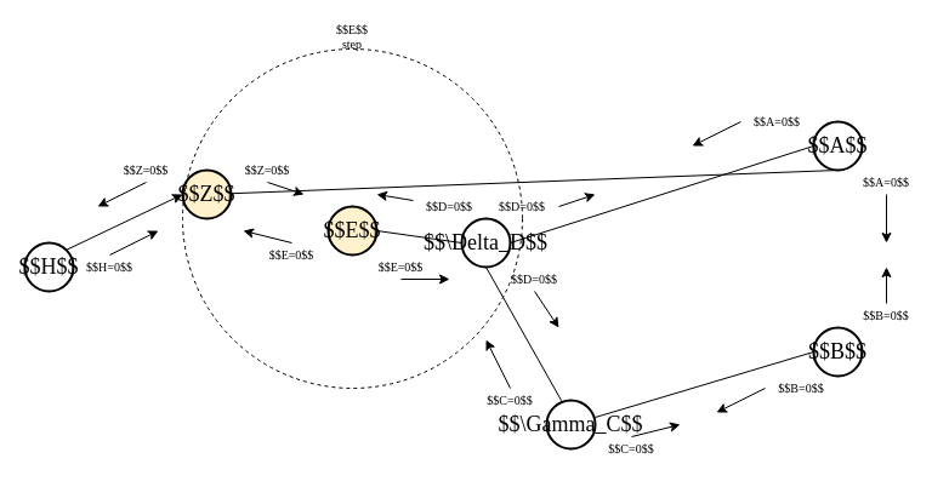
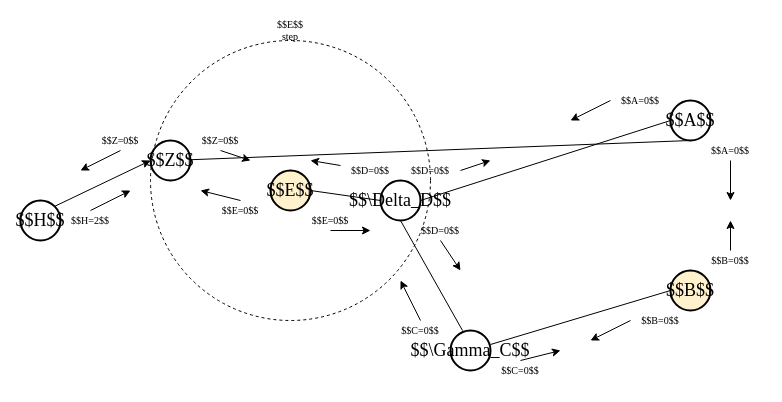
  <mxCell id="0" />
  <mxCell id="1" parent="0" />
  <mxCell id="2" value="$$H$$" style="ellipse;whiteSpace=wrap;html=1;aspect=fixed;strokeWidth=2;fontFamily=Verdana;fontSize=18;align=center;" vertex="1" parent="1"><mxGeometry x="20" y="200" width="40" height="40" as="geometry" /></mxCell>
- <mxCell id="3" value="$$Z$$" style="ellipse;whiteSpace=wrap;html=1;aspect=fixed;strokeWidth=2;fontFamily=Verdana;fontSize=18;align=center;fillColor=#fff2cc;" vertex="1" parent="1"><mxGeometry x="150" y="140" width="40" height="40" as="geometry" /></mxCell>
+ <mxCell id="3" value="$$Z$$" style="ellipse;whiteSpace=wrap;html=1;aspect=fixed;strokeWidth=2;fontFamily=Verdana;fontSize=18;align=center;" vertex="1" parent="1"><mxGeometry x="150" y="140" width="40" height="40" as="geometry" /></mxCell>
  <mxCell id="4" value="$$E$$" style="ellipse;whiteSpace=wrap;html=1;aspect=fixed;strokeWidth=2;fontFamily=Verdana;fontSize=18;align=center;fillColor=#fff2cc;" vertex="1" parent="1"><mxGeometry x="270" y="170" width="40" height="40" as="geometry" /></mxCell>
  <mxCell id="5" value="$$A$$" style="ellipse;whiteSpace=wrap;html=1;aspect=fixed;strokeWidth=2;fontFamily=Verdana;fontSize=18;align=center;" vertex="1" parent="1"><mxGeometry x="670" y="100" width="40" height="40" as="geometry" /></mxCell>
  <mxCell id="6" value="$$\Delta_D$$" style="ellipse;whiteSpace=wrap;html=1;aspect=fixed;strokeWidth=2;fontFamily=Verdana;fontSize=18;align=center;" vertex="1" parent="1"><mxGeometry x="380" y="180" width="40" height="40" as="geometry" /></mxCell>
  <mxCell id="7" value="$$\Gamma_C$$" style="ellipse;whiteSpace=wrap;html=1;aspect=fixed;strokeWidth=2;fontFamily=Verdana;fontSize=18;align=center;" vertex="1" parent="1"><mxGeometry x="450" y="330" width="40" height="40" as="geometry" /></mxCell>
- <mxCell id="8" value="$$B$$" style="ellipse;whiteSpace=wrap;html=1;aspect=fixed;strokeWidth=2;fontFamily=Verdana;fontSize=18;align=center;" vertex="1" parent="1"><mxGeometry x="670" y="270" width="40" height="40" as="geometry" /></mxCell>
+ <mxCell id="8" value="$$B$$" style="ellipse;whiteSpace=wrap;html=1;aspect=fixed;strokeWidth=2;fontFamily=Verdana;fontSize=18;align=center;fillColor=#fff2cc;" vertex="1" parent="1"><mxGeometry x="670" y="270" width="40" height="40" as="geometry" /></mxCell>
  <mxCell id="9" value="" style="endArrow=classic;html=1;strokeWidth=1;fontFamily=Verdana;fontSize=18;rounded=0;exitX=1;exitY=0;exitDx=0;exitDy=0;entryX=0;entryY=0.5;entryDx=0;entryDy=0;" edge="1" parent="1" source="2" target="3"><mxGeometry x="80" y="120" width="50" height="50" as="geometry"><mxPoint x="310" y="380" as="sourcePoint" /><mxPoint x="360" y="330" as="targetPoint" /></mxGeometry></mxCell>
  <mxCell id="10" value="" style="endArrow=none;html=1;strokeWidth=1;fontFamily=Verdana;fontSize=18;rounded=0;exitX=1;exitY=0.5;exitDx=0;exitDy=0;entryX=0;entryY=0.5;entryDx=0;entryDy=0;" edge="1" parent="1" source="4" target="6"><mxGeometry x="80" y="120" width="50" height="50" as="geometry"><mxPoint x="200" y="170" as="sourcePoint" /><mxPoint x="279" y="184" as="targetPoint" /></mxGeometry></mxCell>
  <mxCell id="11" value="" style="endArrow=none;html=1;strokeWidth=1;fontFamily=Verdana;fontSize=18;rounded=0;exitX=1;exitY=0.5;exitDx=0;exitDy=0;entryX=0;entryY=0.5;entryDx=0;entryDy=0;" edge="1" parent="1" source="6" target="5"><mxGeometry x="80" y="120" width="50" height="50" as="geometry"><mxPoint x="320" y="190" as="sourcePoint" /><mxPoint x="400" y="210" as="targetPoint" /></mxGeometry></mxCell>
  <mxCell id="12" value="" style="endArrow=none;html=1;strokeWidth=1;fontFamily=Verdana;fontSize=18;rounded=0;entryX=0.3;entryY=0;entryDx=0;entryDy=0;entryPerimeter=0;exitX=0.5;exitY=1;exitDx=0;exitDy=0;" edge="1" parent="1" source="6" target="7"><mxGeometry x="80" y="120" width="50" height="50" as="geometry"><mxPoint x="410" y="220" as="sourcePoint" /><mxPoint x="700" y="130" as="targetPoint" /></mxGeometry></mxCell>
  <mxCell id="13" value="" style="endArrow=none;html=1;strokeWidth=1;fontFamily=Verdana;fontSize=18;rounded=0;entryX=0;entryY=0.5;entryDx=0;entryDy=0;exitX=1;exitY=0.35;exitDx=0;exitDy=0;exitPerimeter=0;" edge="1" parent="1" source="7" target="8"><mxGeometry x="80" y="120" width="50" height="50" as="geometry"><mxPoint x="420" y="230" as="sourcePoint" /><mxPoint x="472" y="340" as="targetPoint" /></mxGeometry></mxCell>
  <mxCell id="14" value="" style="endArrow=none;html=1;strokeWidth=1;fontFamily=Verdana;fontSize=18;rounded=0;exitX=0.5;exitY=1;exitDx=0;exitDy=0;" edge="1" parent="1" source="5" target="3"><mxGeometry x="80" y="120" width="50" height="50" as="geometry"><mxPoint x="500" y="354" as="sourcePoint" /><mxPoint x="680" y="310" as="targetPoint" /></mxGeometry></mxCell>
  <mxCell id="15" value="$$Z=0$$" style="text;html=1;strokeColor=none;fillColor=none;align=center;verticalAlign=middle;whiteSpace=wrap;rounded=0;fontFamily=Verdana;fontSize=10;" vertex="1" parent="1"><mxGeometry x="190" y="130" width="60" height="20" as="geometry" /></mxCell>
  <mxCell id="16" value="$$Z=0$$" style="text;html=1;strokeColor=none;fillColor=none;align=center;verticalAlign=middle;whiteSpace=wrap;rounded=0;fontFamily=Verdana;fontSize=10;" vertex="1" parent="1"><mxGeometry x="90" y="130" width="60" height="20" as="geometry" /></mxCell>
- <mxCell id="17" value="$$H=0$$" style="text;html=1;strokeColor=none;fillColor=none;align=center;verticalAlign=middle;whiteSpace=wrap;rounded=0;fontFamily=Verdana;fontSize=10;" vertex="1" parent="1"><mxGeometry x="60" y="210" width="60" height="20" as="geometry" /></mxCell>
+ <mxCell id="17" value="$$H=2$$" style="text;html=1;strokeColor=none;fillColor=none;align=center;verticalAlign=middle;whiteSpace=wrap;rounded=0;fontFamily=Verdana;fontSize=10;" vertex="1" parent="1"><mxGeometry x="60" y="210" width="60" height="20" as="geometry" /></mxCell>
  <mxCell id="18" value="" style="endArrow=classic;html=1;strokeWidth=1;fontFamily=Verdana;fontSize=10;exitX=0.5;exitY=0;exitDx=0;exitDy=0;" edge="1" parent="1" source="17"><mxGeometry width="50" height="50" relative="1" as="geometry"><mxPoint x="360" y="180" as="sourcePoint" /><mxPoint x="130" y="190" as="targetPoint" /></mxGeometry></mxCell>
  <mxCell id="19" value="" style="endArrow=classic;html=1;strokeWidth=1;fontFamily=Verdana;fontSize=10;exitX=0.5;exitY=1;exitDx=0;exitDy=0;" edge="1" parent="1" source="16"><mxGeometry width="50" height="50" relative="1" as="geometry"><mxPoint x="60" y="170" as="sourcePoint" /><mxPoint x="80" y="170" as="targetPoint" /></mxGeometry></mxCell>
  <mxCell id="20" value="" style="endArrow=classic;html=1;strokeWidth=1;fontFamily=Verdana;fontSize=10;exitX=0.5;exitY=1;exitDx=0;exitDy=0;" edge="1" parent="1" source="15"><mxGeometry width="50" height="50" relative="1" as="geometry"><mxPoint x="290" y="130" as="sourcePoint" /><mxPoint x="250" y="160" as="targetPoint" /></mxGeometry></mxCell>
  <mxCell id="21" value="$$E=0$$" style="text;html=1;strokeColor=none;fillColor=none;align=center;verticalAlign=middle;whiteSpace=wrap;rounded=0;fontFamily=Verdana;fontSize=10;" vertex="1" parent="1"><mxGeometry x="210" y="200" width="60" height="20" as="geometry" /></mxCell>
  <mxCell id="22" value="$$E=0$$" style="text;html=1;strokeColor=none;fillColor=none;align=center;verticalAlign=middle;whiteSpace=wrap;rounded=0;fontFamily=Verdana;fontSize=10;" vertex="1" parent="1"><mxGeometry x="300" y="210" width="60" height="20" as="geometry" /></mxCell>
  <mxCell id="23" value="$$D=0$$" style="text;html=1;strokeColor=none;fillColor=none;align=center;verticalAlign=middle;whiteSpace=wrap;rounded=0;fontFamily=Verdana;fontSize=10;" vertex="1" parent="1"><mxGeometry x="340" y="160" width="60" height="20" as="geometry" /></mxCell>
  <mxCell id="24" value="$$D=0$$" style="text;html=1;strokeColor=none;fillColor=none;align=center;verticalAlign=middle;whiteSpace=wrap;rounded=0;fontFamily=Verdana;fontSize=10;" vertex="1" parent="1"><mxGeometry x="400" y="160" width="60" height="20" as="geometry" /></mxCell>
  <mxCell id="25" value="$$A=0$$" style="text;html=1;strokeColor=none;fillColor=none;align=center;verticalAlign=middle;whiteSpace=wrap;rounded=0;fontFamily=Verdana;fontSize=10;" vertex="1" parent="1"><mxGeometry x="610" y="90" width="60" height="20" as="geometry" /></mxCell>
  <mxCell id="26" value="$$A=0$$" style="text;html=1;strokeColor=none;fillColor=none;align=center;verticalAlign=middle;whiteSpace=wrap;rounded=0;fontFamily=Verdana;fontSize=10;" vertex="1" parent="1"><mxGeometry x="700" y="140" width="60" height="20" as="geometry" /></mxCell>
  <mxCell id="27" value="$$B=0$$" style="text;html=1;strokeColor=none;fillColor=none;align=center;verticalAlign=middle;whiteSpace=wrap;rounded=0;fontFamily=Verdana;fontSize=10;" vertex="1" parent="1"><mxGeometry x="700" y="250" width="60" height="20" as="geometry" /></mxCell>
  <mxCell id="28" value="$$B=0$$" style="text;html=1;strokeColor=none;fillColor=none;align=center;verticalAlign=middle;whiteSpace=wrap;rounded=0;fontFamily=Verdana;fontSize=10;" vertex="1" parent="1"><mxGeometry x="630" y="310" width="60" height="20" as="geometry" /></mxCell>
  <mxCell id="29" value="$$C=0$$" style="text;html=1;strokeColor=none;fillColor=none;align=center;verticalAlign=middle;whiteSpace=wrap;rounded=0;fontFamily=Verdana;fontSize=10;" vertex="1" parent="1"><mxGeometry x="490" y="360" width="60" height="20" as="geometry" /></mxCell>
  <mxCell id="30" value="$$C=0$$" style="text;html=1;strokeColor=none;fillColor=none;align=center;verticalAlign=middle;whiteSpace=wrap;rounded=0;fontFamily=Verdana;fontSize=10;" vertex="1" parent="1"><mxGeometry x="390" y="320" width="60" height="20" as="geometry" /></mxCell>
  <mxCell id="31" value="$$D=0$$" style="text;html=1;strokeColor=none;fillColor=none;align=center;verticalAlign=middle;whiteSpace=wrap;rounded=0;fontFamily=Verdana;fontSize=10;" vertex="1" parent="1"><mxGeometry x="410" y="220" width="60" height="20" as="geometry" /></mxCell>
  <mxCell id="32" value="" style="endArrow=classic;html=1;strokeWidth=1;fontFamily=Verdana;fontSize=10;" edge="1" parent="1" source="23"><mxGeometry width="50" height="50" relative="1" as="geometry"><mxPoint x="340" y="170" as="sourcePoint" /><mxPoint x="310" y="160" as="targetPoint" /></mxGeometry></mxCell>
  <mxCell id="33" value="" style="endArrow=classic;html=1;strokeWidth=1;fontFamily=Verdana;fontSize=10;exitX=0.5;exitY=0;exitDx=0;exitDy=0;" edge="1" parent="1" source="21"><mxGeometry width="50" height="50" relative="1" as="geometry"><mxPoint x="230" y="160" as="sourcePoint" /><mxPoint x="200" y="190" as="targetPoint" /></mxGeometry></mxCell>
  <mxCell id="34" value="" style="endArrow=classic;html=1;strokeWidth=1;fontFamily=Verdana;fontSize=10;exitX=0.5;exitY=1;exitDx=0;exitDy=0;" edge="1" parent="1" source="22"><mxGeometry width="50" height="50" relative="1" as="geometry"><mxPoint x="360" y="180" as="sourcePoint" /><mxPoint x="370" y="230" as="targetPoint" /></mxGeometry></mxCell>
  <mxCell id="35" value="" style="endArrow=classic;html=1;strokeWidth=1;fontFamily=Verdana;fontSize=10;exitX=1;exitY=0.5;exitDx=0;exitDy=0;" edge="1" parent="1" source="24"><mxGeometry width="50" height="50" relative="1" as="geometry"><mxPoint x="360" y="180" as="sourcePoint" /><mxPoint x="490" y="160" as="targetPoint" /></mxGeometry></mxCell>
  <mxCell id="36" value="" style="endArrow=classic;html=1;strokeWidth=1;fontFamily=Verdana;fontSize=10;exitX=0.5;exitY=1;exitDx=0;exitDy=0;" edge="1" parent="1" source="31"><mxGeometry width="50" height="50" relative="1" as="geometry"><mxPoint x="360" y="180" as="sourcePoint" /><mxPoint x="460" y="270" as="targetPoint" /></mxGeometry></mxCell>
  <mxCell id="37" value="" style="endArrow=classic;html=1;strokeWidth=1;fontFamily=Verdana;fontSize=10;exitX=0.5;exitY=0;exitDx=0;exitDy=0;" edge="1" parent="1" source="30"><mxGeometry width="50" height="50" relative="1" as="geometry"><mxPoint x="360" y="180" as="sourcePoint" /><mxPoint x="400" y="280" as="targetPoint" /></mxGeometry></mxCell>
  <mxCell id="38" value="" style="endArrow=classic;html=1;strokeWidth=1;fontFamily=Verdana;fontSize=10;exitX=0.5;exitY=0;exitDx=0;exitDy=0;" edge="1" parent="1" source="29"><mxGeometry width="50" height="50" relative="1" as="geometry"><mxPoint x="590" y="380" as="sourcePoint" /><mxPoint x="560" y="350" as="targetPoint" /></mxGeometry></mxCell>
  <mxCell id="39" value="" style="endArrow=classic;html=1;strokeWidth=1;fontFamily=Verdana;fontSize=10;exitX=0;exitY=0.5;exitDx=0;exitDy=0;" edge="1" parent="1" source="28"><mxGeometry width="50" height="50" relative="1" as="geometry"><mxPoint x="530" y="370" as="sourcePoint" /><mxPoint x="590" y="340" as="targetPoint" /></mxGeometry></mxCell>
  <mxCell id="40" value="" style="endArrow=classic;html=1;strokeWidth=1;fontFamily=Verdana;fontSize=10;exitX=0.5;exitY=0;exitDx=0;exitDy=0;" edge="1" parent="1" source="27"><mxGeometry width="50" height="50" relative="1" as="geometry"><mxPoint x="640" y="330" as="sourcePoint" /><mxPoint x="730" y="220" as="targetPoint" /></mxGeometry></mxCell>
  <mxCell id="41" value="" style="endArrow=classic;html=1;strokeWidth=1;fontFamily=Verdana;fontSize=10;exitX=0.5;exitY=1;exitDx=0;exitDy=0;" edge="1" parent="1" source="26"><mxGeometry width="50" height="50" relative="1" as="geometry"><mxPoint x="740" y="260" as="sourcePoint" /><mxPoint x="730" y="200" as="targetPoint" /></mxGeometry></mxCell>
  <mxCell id="42" value="" style="endArrow=classic;html=1;strokeWidth=1;fontFamily=Verdana;fontSize=10;exitX=0;exitY=0.5;exitDx=0;exitDy=0;" edge="1" parent="1" source="25"><mxGeometry width="50" height="50" relative="1" as="geometry"><mxPoint x="740" y="170" as="sourcePoint" /><mxPoint x="570" y="120" as="targetPoint" /></mxGeometry></mxCell>
  <mxCell id="43" value="" style="ellipse;whiteSpace=wrap;html=1;aspect=fixed;strokeWidth=1;fontFamily=Verdana;fontSize=10;align=center;fillColor=none;dashed=1;" vertex="1" parent="1"><mxGeometry x="150" y="40" width="280" height="280" as="geometry" /></mxCell>
  <mxCell id="44" value="$$E$$ step" style="text;html=1;strokeColor=none;fillColor=none;align=center;verticalAlign=middle;whiteSpace=wrap;rounded=0;dashed=1;fontFamily=Verdana;fontSize=10;" vertex="1" parent="1"><mxGeometry x="270" y="20" width="40" height="20" as="geometry" /></mxCell>
